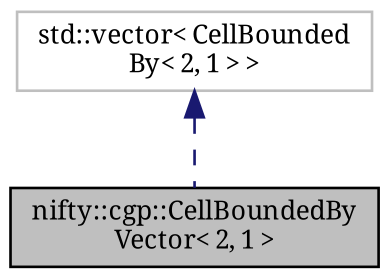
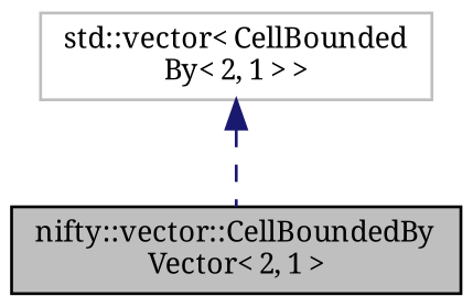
  digraph {
    fontname="Noto Serif"
    node [fontname="Noto Serif" fontsize=10 shape=record style=filled]
-   n1 [color=black fillcolor=grey75 fontcolor=black height=0.2 label="nifty::cgp::CellBoundedBy\lVector\< 2, 1 \>" width=0.4]
+   n1 [color=black fillcolor=grey75 fontcolor=black height=0.2 label="nifty::vector::CellBoundedBy\lVector\< 2, 1 \>" width=0.4]
    n2 [color=grey75 fillcolor=white height=0.2 label="std::vector\< CellBounded\lBy\< 2, 1 \> \>" width=0.4]
    n2 -> n1 [color=midnightblue dir=back fontname="Noto Serif" fontsize=10 labelfontname=Helvetica labelfontsize=10 style=dashed]
  }
